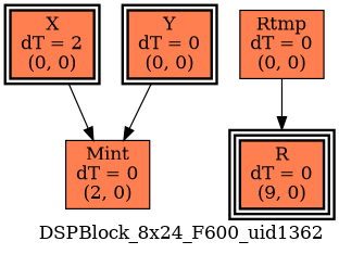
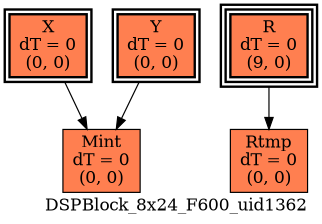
  digraph {
    label=DSPBlock_8x24_F600_uid1362
    labeljust=right
    labelloc=bottom
    nodesep=0.25
    ranksep=0.5
    node [color=black fillcolor=coral peripheries=2 shape=box style="bold, filled"]
    edge [arrowhead=normal arrowsize=1.0 arrowtail=normal color=black dir=forward]
-   n1 [label="X\ndT = 2\n(0, 0)"]
+   n1 [label="X\ndT = 0\n(0, 0)"]
    n2 [label="Y\ndT = 0\n(0, 0)"]
    n3 [label="R\ndT = 0\n(9, 0)" peripheries=3]
-   n4 [label="Mint\ndT = 0\n(2, 0)" peripheries=1 style=filled]
+   n4 [label="Mint\ndT = 0\n(0, 0)" peripheries=1 style=filled]
    n5 [label="Rtmp\ndT = 0\n(0, 0)" peripheries=1 style=filled]
    subgraph sub_1 {
      rank=same
      n1
      n2
    }
    subgraph sub_2 {
      rank=same
      n3
    }
    n1 -> n4
    n2 -> n4
-   n5 -> n3
+   n3 -> n5
  }
